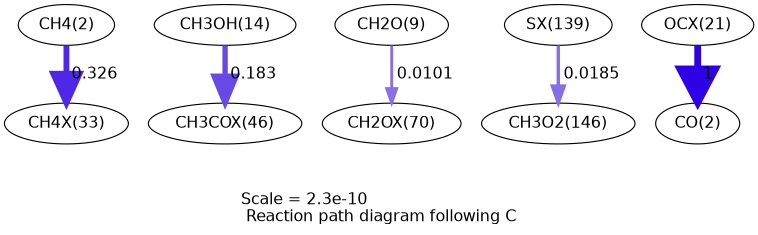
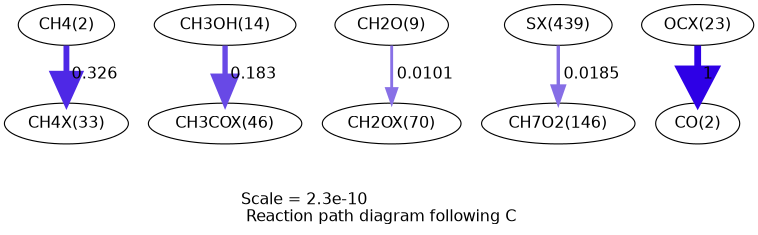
  digraph {
    fontname=Helvetica
    label="Scale = 2.3e-10\l Reaction path diagram following C"
    node [fontname=Helvetica]
    edge [fontname=Helvetica]
    n1 [label="CH4(2)"]
    n2 [label="CH4X(33)"]
    n3 [label="CH3OH(14)"]
    n4 [label="CH3COX(46)"]
    n5 [label="CH2O(9)"]
    n6 [label="CH2OX(70)"]
-   n7 [label="SX(139)"]
-   n8 [label="CH3O2(146)"]
-   n9 [label="OCX(21)"]
+   n7 [label="SX(439)"]
+   n8 [label="CH7O2(146)"]
+   n9 [label="OCX(23)"]
    n10 [label="CO(2)"]
    n1 -> n2 [arrowsize=2.58 color="0.7, 0.826, 0.9" label=" 0.326" penwidth=5.15]
    n3 -> n4 [arrowsize=2.36 color="0.7, 0.683, 0.9" label=" 0.183" penwidth=4.72]
    n5 -> n6 [arrowsize=1.27 color="0.7, 0.51, 0.9" label=" 0.0101" penwidth=2.53]
    n7 -> n8 [arrowsize=1.49 color="0.7, 0.519, 0.9" label=" 0.0185" penwidth=2.99]
    n9 -> n10 [arrowsize=3 color="0.7, 1.5, 0.9" label=" 1" penwidth=6]
  }
